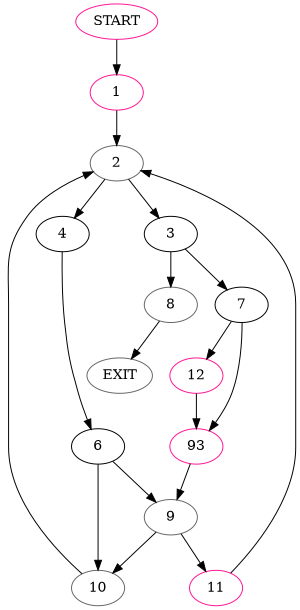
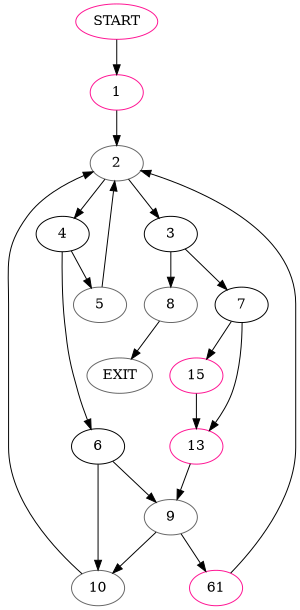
  digraph {
    node [color=gray40]
    n1 [color=deeppink label=START]
    1 [color=deeppink]
    2
    n4 [label=EXIT]
    3 [color=black]
    4 [color=black]
    7 [color=black]
    8
+   5
    6 [color=black]
-   12 [color=deeppink]
-   13 [color=deeppink label=93]
+   12 [color=deeppink label=15]
+   13 [color=deeppink]
    9
    10
-   11 [color=deeppink]
+   11 [color=deeppink label=61]
    n1 -> 1
    1 -> 2
    2 -> 3
    2 -> 4
    3 -> 7
    3 -> 8
+   4 -> 5
    4 -> 6
    7 -> 12
    7 -> 13
    8 -> n4
+   5 -> 2
    6 -> 9
    6 -> 10
    12 -> 13
    13 -> 9
    9 -> 10
    9 -> 11
    10 -> 2
    11 -> 2
  }
